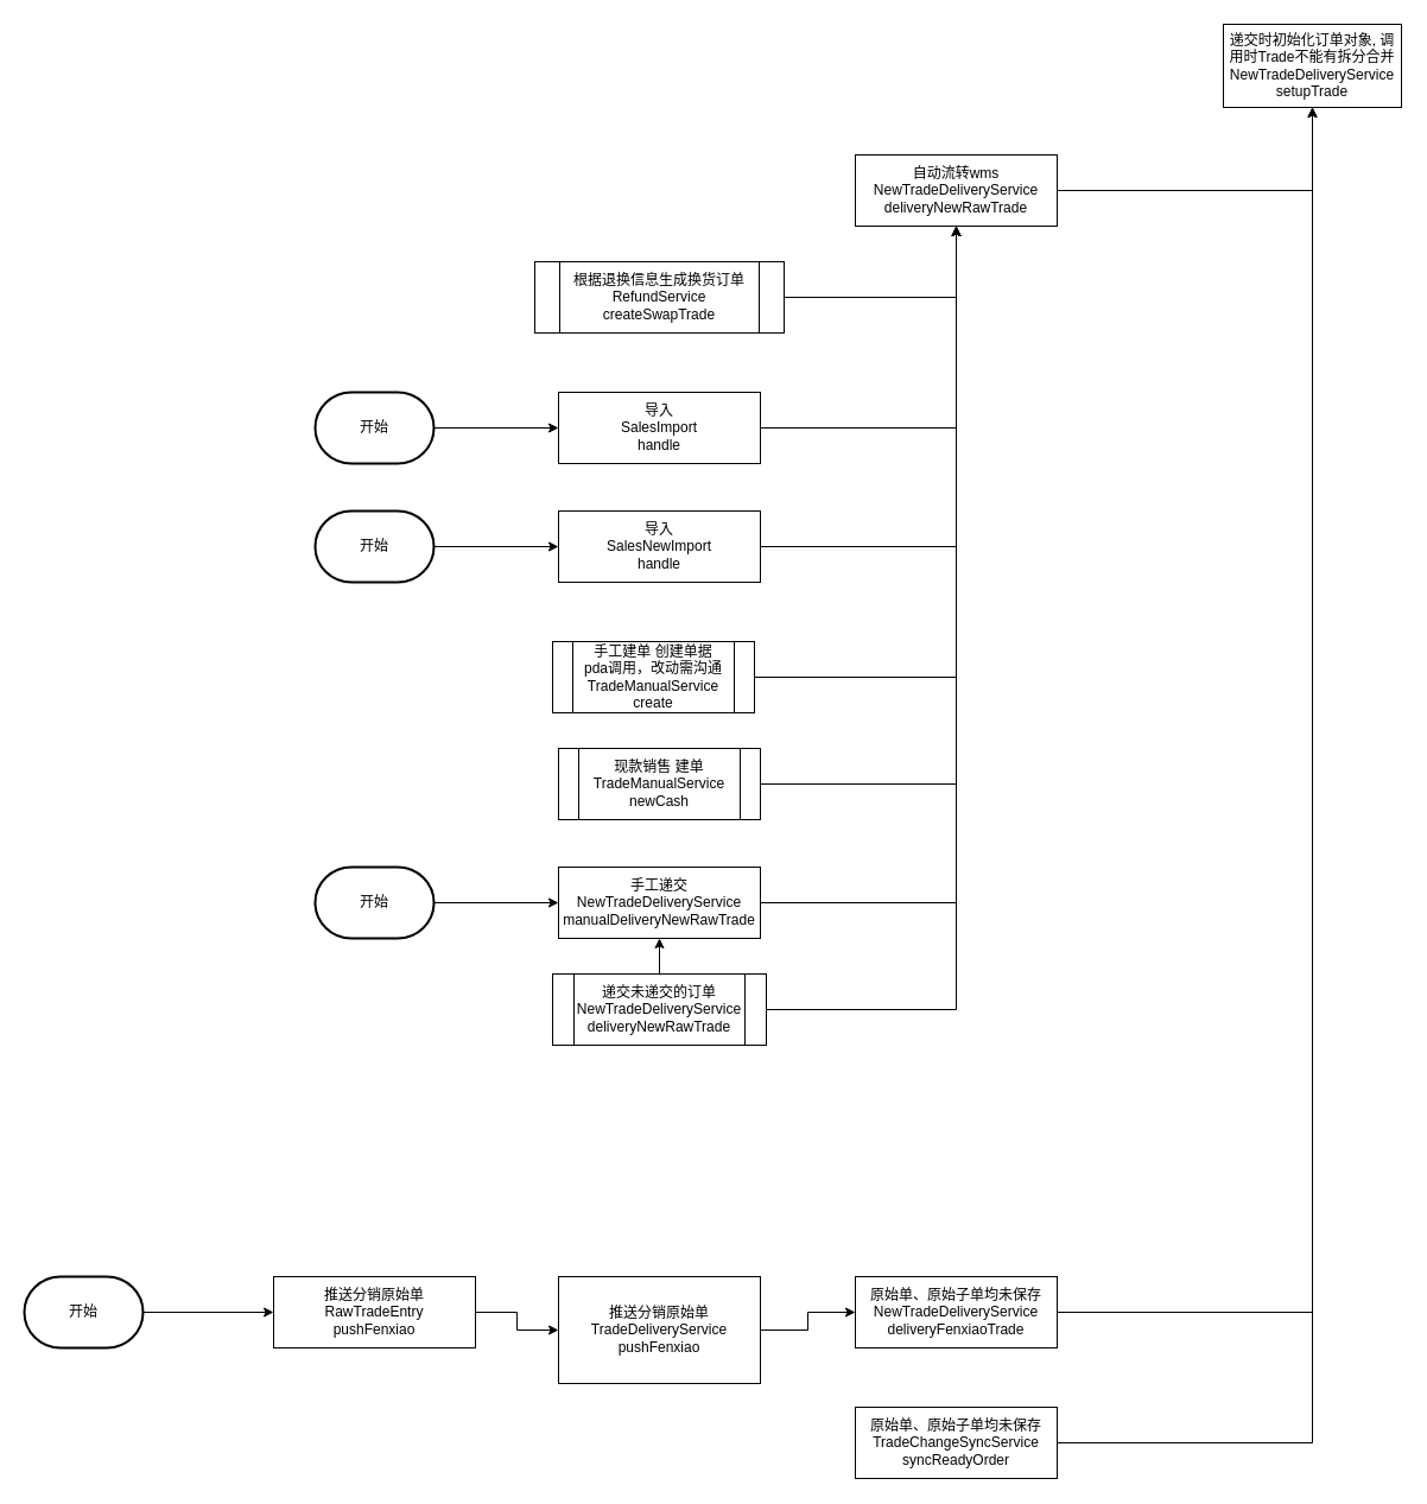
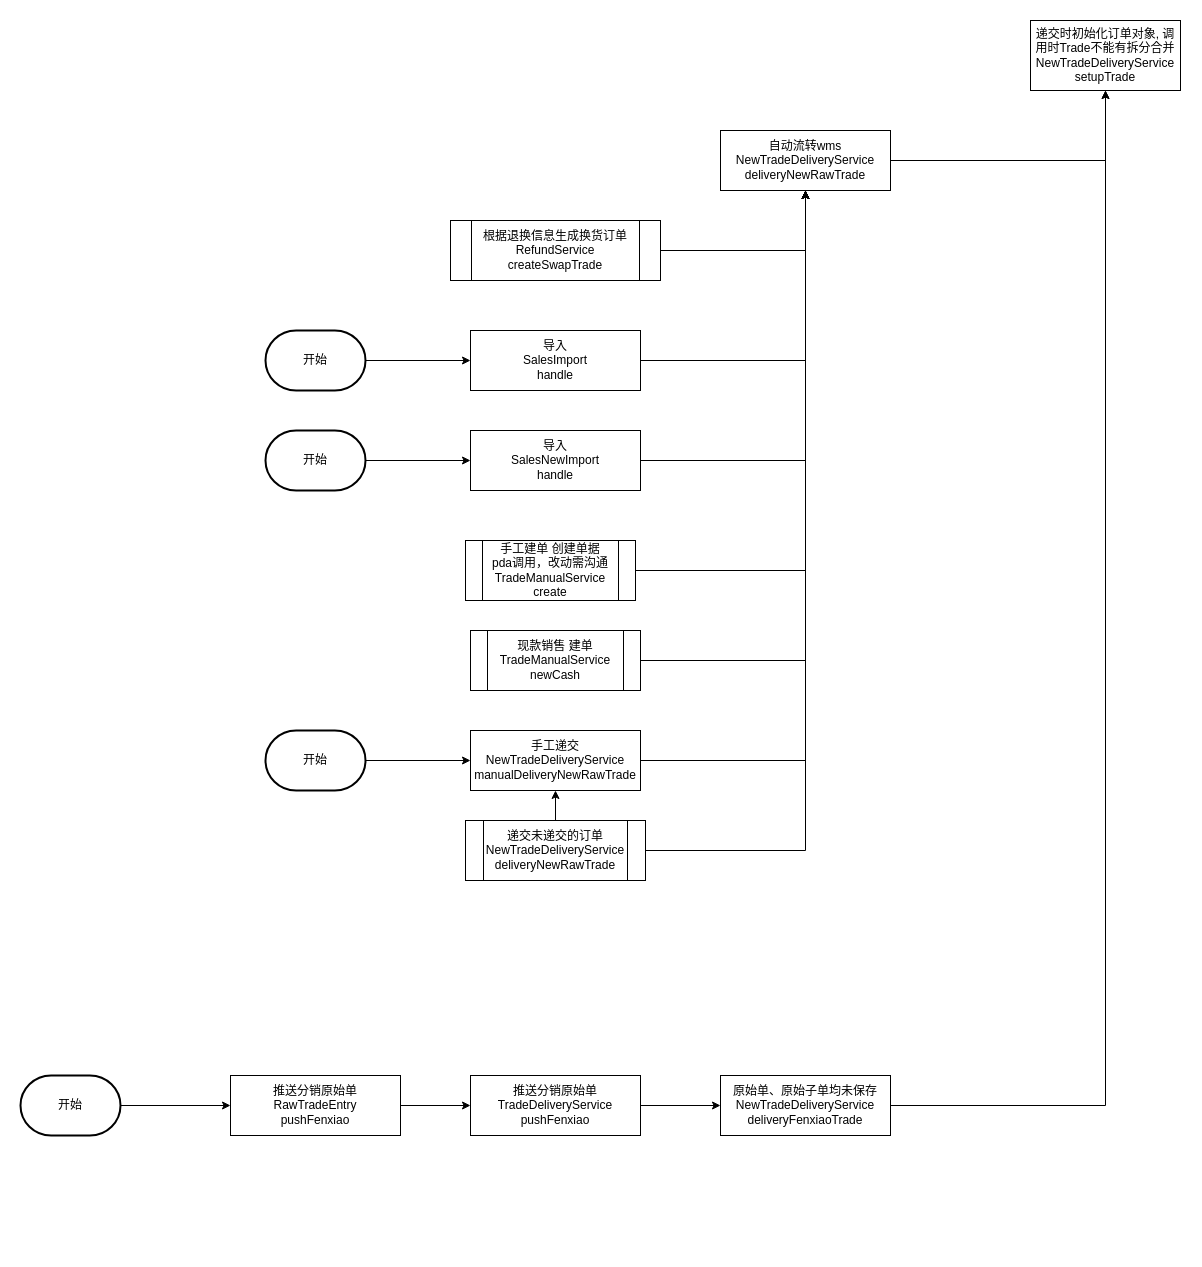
  <mxCell id="0" />
  <mxCell id="1" parent="0" />
  <mxCell id="2" value="递交时初始化订单对象, 调用时Trade不能有拆分合并&lt;br&gt;NewTradeDeliveryService&lt;br&gt;setupTrade" style="rounded=0;whiteSpace=wrap;html=1;" parent="1" vertex="1"><mxGeometry x="1030" y="20" width="150" height="70" as="geometry" /></mxCell>
  <mxCell id="3" style="edgeStyle=orthogonalEdgeStyle;rounded=0;orthogonalLoop=1;jettySize=auto;html=1;exitX=1;exitY=0.5;exitDx=0;exitDy=0;entryX=0.5;entryY=1;entryDx=0;entryDy=0;" edge="1" parent="1" source="4" target="2"><mxGeometry relative="1" as="geometry" /></mxCell>
  <mxCell id="4" value="&lt;span&gt;自动流转wms&lt;br&gt;NewTradeDeliveryService&lt;/span&gt;&lt;br&gt;deliveryNewRawTrade" style="rounded=0;whiteSpace=wrap;html=1;" vertex="1" parent="1"><mxGeometry x="720" y="130" width="170" height="60" as="geometry" /></mxCell>
  <mxCell id="5" style="edgeStyle=orthogonalEdgeStyle;rounded=0;orthogonalLoop=1;jettySize=auto;html=1;exitX=1;exitY=0.5;exitDx=0;exitDy=0;entryX=0.5;entryY=1;entryDx=0;entryDy=0;" edge="1" parent="1" source="6" target="2"><mxGeometry relative="1" as="geometry" /></mxCell>
  <mxCell id="6" value="&lt;span&gt;原始单、原始子单均未保存&lt;br&gt;NewTradeDeliveryService&lt;/span&gt;&lt;br&gt;deliveryFenxiaoTrade" style="rounded=0;whiteSpace=wrap;html=1;" vertex="1" parent="1"><mxGeometry x="720" y="1075" width="170" height="60" as="geometry" /></mxCell>
- <mxCell id="7" style="edgeStyle=orthogonalEdgeStyle;rounded=0;orthogonalLoop=1;jettySize=auto;html=1;exitX=1;exitY=0.5;exitDx=0;exitDy=0;entryX=0.5;entryY=1;entryDx=0;entryDy=0;" edge="1" parent="1" source="8" target="2"><mxGeometry relative="1" as="geometry" /></mxCell>
- <mxCell id="8" value="&lt;span&gt;原始单、原始子单均未保存&lt;br&gt;TradeChangeSyncService&lt;/span&gt;&lt;br&gt;syncReadyOrder" style="rounded=0;whiteSpace=wrap;html=1;" vertex="1" parent="1"><mxGeometry x="720" y="1185" width="170" height="60" as="geometry" /></mxCell>
  <mxCell id="9" style="edgeStyle=orthogonalEdgeStyle;rounded=0;orthogonalLoop=1;jettySize=auto;html=1;exitX=1;exitY=0.5;exitDx=0;exitDy=0;entryX=0.5;entryY=1;entryDx=0;entryDy=0;" edge="1" parent="1" source="23" target="4"><mxGeometry relative="1" as="geometry"><mxPoint x="640" y="250" as="sourcePoint" /></mxGeometry></mxCell>
  <mxCell id="10" style="edgeStyle=orthogonalEdgeStyle;rounded=0;orthogonalLoop=1;jettySize=auto;html=1;exitX=1;exitY=0.5;exitDx=0;exitDy=0;entryX=0.5;entryY=1;entryDx=0;entryDy=0;" edge="1" parent="1" source="11" target="4"><mxGeometry relative="1" as="geometry" /></mxCell>
  <mxCell id="11" value="导入&lt;br&gt;SalesImport&lt;br&gt;handle" style="rounded=0;whiteSpace=wrap;html=1;" vertex="1" parent="1"><mxGeometry x="470" y="330" width="170" height="60" as="geometry" /></mxCell>
  <mxCell id="12" style="edgeStyle=orthogonalEdgeStyle;rounded=0;orthogonalLoop=1;jettySize=auto;html=1;exitX=1;exitY=0.5;exitDx=0;exitDy=0;entryX=0.5;entryY=1;entryDx=0;entryDy=0;" edge="1" parent="1" source="13" target="4"><mxGeometry relative="1" as="geometry" /></mxCell>
  <mxCell id="13" value="导入&lt;br&gt;SalesNewImport&lt;br&gt;handle" style="rounded=0;whiteSpace=wrap;html=1;" vertex="1" parent="1"><mxGeometry x="470" y="430" width="170" height="60" as="geometry" /></mxCell>
  <mxCell id="14" style="edgeStyle=orthogonalEdgeStyle;rounded=0;orthogonalLoop=1;jettySize=auto;html=1;exitX=1;exitY=0.5;exitDx=0;exitDy=0;entryX=0.5;entryY=1;entryDx=0;entryDy=0;" edge="1" parent="1" source="15" target="4"><mxGeometry relative="1" as="geometry" /></mxCell>
  <mxCell id="15" value="&lt;span&gt;手工建单 创建单据&lt;/span&gt;&lt;br&gt;&lt;span&gt;pda调用，改动需沟通&lt;/span&gt;&lt;br&gt;&lt;span&gt;TradeManualService&lt;/span&gt;&lt;br&gt;&lt;span&gt;create&lt;/span&gt;" style="shape=process;whiteSpace=wrap;html=1;backgroundOutline=1;" vertex="1" parent="1"><mxGeometry x="465" y="540" width="170" height="60" as="geometry" /></mxCell>
  <mxCell id="16" style="edgeStyle=orthogonalEdgeStyle;rounded=0;orthogonalLoop=1;jettySize=auto;html=1;exitX=1;exitY=0.5;exitDx=0;exitDy=0;entryX=0.5;entryY=1;entryDx=0;entryDy=0;" edge="1" parent="1" source="17" target="4"><mxGeometry relative="1" as="geometry" /></mxCell>
  <mxCell id="17" value="现款销售 建单&lt;br&gt;TradeManualService&lt;br&gt;newCash" style="shape=process;whiteSpace=wrap;html=1;backgroundOutline=1;" vertex="1" parent="1"><mxGeometry x="470" y="630" width="170" height="60" as="geometry" /></mxCell>
  <mxCell id="18" style="edgeStyle=orthogonalEdgeStyle;rounded=0;orthogonalLoop=1;jettySize=auto;html=1;exitX=1;exitY=0.5;exitDx=0;exitDy=0;entryX=0.5;entryY=1;entryDx=0;entryDy=0;" edge="1" parent="1" source="19" target="4"><mxGeometry relative="1" as="geometry" /></mxCell>
  <mxCell id="19" value="手工递交&lt;br&gt;NewTradeDeliveryService&lt;br&gt;manualDeliveryNewRawTrade" style="rounded=0;whiteSpace=wrap;html=1;" vertex="1" parent="1"><mxGeometry x="470" y="730" width="170" height="60" as="geometry" /></mxCell>
  <mxCell id="20" style="edgeStyle=orthogonalEdgeStyle;rounded=0;orthogonalLoop=1;jettySize=auto;html=1;exitX=0.5;exitY=0;exitDx=0;exitDy=0;entryX=0.5;entryY=1;entryDx=0;entryDy=0;" edge="1" parent="1" target="19"><mxGeometry relative="1" as="geometry"><mxPoint x="555" y="820" as="sourcePoint" /></mxGeometry></mxCell>
  <mxCell id="21" style="edgeStyle=orthogonalEdgeStyle;rounded=0;orthogonalLoop=1;jettySize=auto;html=1;exitX=1;exitY=0.5;exitDx=0;exitDy=0;entryX=0.5;entryY=1;entryDx=0;entryDy=0;" edge="1" parent="1" source="22" target="4"><mxGeometry relative="1" as="geometry"><mxPoint x="640" y="850" as="sourcePoint" /></mxGeometry></mxCell>
  <mxCell id="22" value="递交未递交的订单&lt;br&gt;NewTradeDeliveryService&lt;br&gt;deliveryNewRawTrade" style="shape=process;whiteSpace=wrap;html=1;backgroundOutline=1;" vertex="1" parent="1"><mxGeometry x="465" y="820" width="180" height="60" as="geometry" /></mxCell>
  <mxCell id="23" value="根据退换信息生成换货订单&lt;br&gt;RefundService&lt;br&gt;createSwapTrade" style="shape=process;whiteSpace=wrap;html=1;backgroundOutline=1;" vertex="1" parent="1"><mxGeometry x="450" y="220" width="210" height="60" as="geometry" /></mxCell>
  <mxCell id="24" style="edgeStyle=orthogonalEdgeStyle;rounded=0;orthogonalLoop=1;jettySize=auto;html=1;exitX=1;exitY=0.5;exitDx=0;exitDy=0;entryX=0;entryY=0.5;entryDx=0;entryDy=0;" edge="1" parent="1" source="25" target="6"><mxGeometry relative="1" as="geometry" /></mxCell>
- <mxCell id="25" value="&lt;span&gt;推送分销原始单&lt;br&gt;TradeDeliveryService&lt;/span&gt;&lt;br&gt;pushFenxiao" style="rounded=0;whiteSpace=wrap;html=1;" vertex="1" parent="1"><mxGeometry x="470" y="1075" width="170" height="90" as="geometry" /></mxCell>
+ <mxCell id="25" value="&lt;span&gt;推送分销原始单&lt;br&gt;TradeDeliveryService&lt;/span&gt;&lt;br&gt;pushFenxiao" style="rounded=0;whiteSpace=wrap;html=1;" vertex="1" parent="1"><mxGeometry x="470" y="1075" width="170" height="60" as="geometry" /></mxCell>
  <mxCell id="26" style="edgeStyle=orthogonalEdgeStyle;rounded=0;orthogonalLoop=1;jettySize=auto;html=1;exitX=1;exitY=0.5;exitDx=0;exitDy=0;" edge="1" parent="1" source="27" target="25"><mxGeometry relative="1" as="geometry" /></mxCell>
  <mxCell id="27" value="&lt;span&gt;推送分销原始单&lt;br&gt;RawTradeEntry&lt;/span&gt;&lt;br&gt;pushFenxiao" style="rounded=0;whiteSpace=wrap;html=1;" vertex="1" parent="1"><mxGeometry x="230" y="1075" width="170" height="60" as="geometry" /></mxCell>
  <mxCell id="28" style="edgeStyle=orthogonalEdgeStyle;rounded=0;orthogonalLoop=1;jettySize=auto;html=1;exitX=1;exitY=0.5;exitDx=0;exitDy=0;exitPerimeter=0;entryX=0;entryY=0.5;entryDx=0;entryDy=0;" edge="1" parent="1" source="29" target="27"><mxGeometry relative="1" as="geometry" /></mxCell>
  <mxCell id="29" value="开始" style="strokeWidth=2;html=1;shape=mxgraph.flowchart.terminator;whiteSpace=wrap;" vertex="1" parent="1"><mxGeometry x="20" y="1075" width="100" height="60" as="geometry" /></mxCell>
  <mxCell id="30" style="edgeStyle=orthogonalEdgeStyle;rounded=0;orthogonalLoop=1;jettySize=auto;html=1;exitX=1;exitY=0.5;exitDx=0;exitDy=0;exitPerimeter=0;entryX=0;entryY=0.5;entryDx=0;entryDy=0;" edge="1" parent="1" source="31" target="19"><mxGeometry relative="1" as="geometry" /></mxCell>
  <mxCell id="31" value="开始" style="strokeWidth=2;html=1;shape=mxgraph.flowchart.terminator;whiteSpace=wrap;" vertex="1" parent="1"><mxGeometry x="265" y="730" width="100" height="60" as="geometry" /></mxCell>
  <mxCell id="32" style="edgeStyle=orthogonalEdgeStyle;rounded=0;orthogonalLoop=1;jettySize=auto;html=1;exitX=1;exitY=0.5;exitDx=0;exitDy=0;exitPerimeter=0;entryX=0;entryY=0.5;entryDx=0;entryDy=0;" edge="1" parent="1" source="33" target="13"><mxGeometry relative="1" as="geometry" /></mxCell>
  <mxCell id="33" value="开始" style="strokeWidth=2;html=1;shape=mxgraph.flowchart.terminator;whiteSpace=wrap;" vertex="1" parent="1"><mxGeometry x="265" y="430" width="100" height="60" as="geometry" /></mxCell>
  <mxCell id="34" style="edgeStyle=orthogonalEdgeStyle;rounded=0;orthogonalLoop=1;jettySize=auto;html=1;exitX=1;exitY=0.5;exitDx=0;exitDy=0;exitPerimeter=0;entryX=0;entryY=0.5;entryDx=0;entryDy=0;" edge="1" parent="1" source="35" target="11"><mxGeometry relative="1" as="geometry" /></mxCell>
  <mxCell id="35" value="开始" style="strokeWidth=2;html=1;shape=mxgraph.flowchart.terminator;whiteSpace=wrap;" vertex="1" parent="1"><mxGeometry x="265" y="330" width="100" height="60" as="geometry" /></mxCell>
